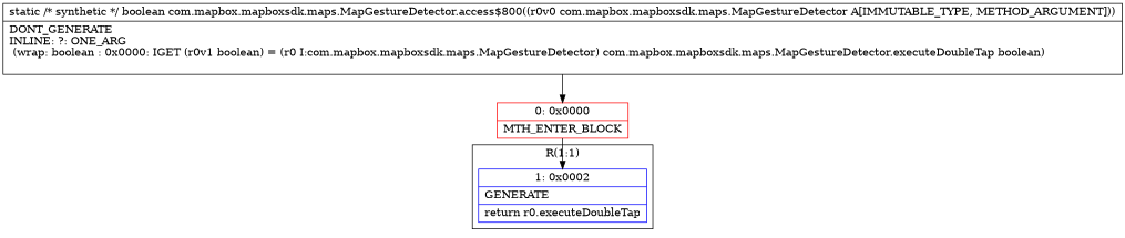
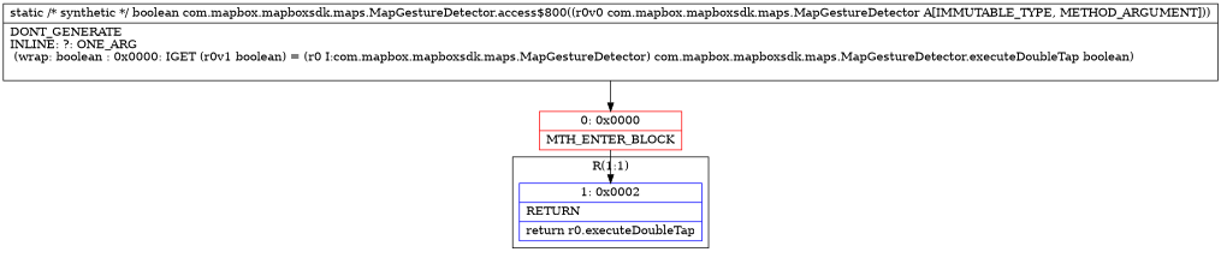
  digraph {
    node [shape=record]
-   n1 [color=blue label="{1\:\ 0x0002|GENERATE\l|return r0.executeDoubleTap\l}"]
+   n1 [color=blue label="{1\:\ 0x0002|RETURN\l|return r0.executeDoubleTap\l}"]
    n2 [color=red label="{0\:\ 0x0000|MTH_ENTER_BLOCK\l}"]
    n3 [label="{static \/* synthetic *\/ boolean com.mapbox.mapboxsdk.maps.MapGestureDetector.access$800((r0v0 com.mapbox.mapboxsdk.maps.MapGestureDetector A[IMMUTABLE_TYPE, METHOD_ARGUMENT]))  | DONT_GENERATE\lINLINE: ?: ONE_ARG  \l  (wrap: boolean : 0x0000: IGET  (r0v1 boolean) = (r0 I:com.mapbox.mapboxsdk.maps.MapGestureDetector) com.mapbox.mapboxsdk.maps.MapGestureDetector.executeDoubleTap boolean)\l\l}"]
    subgraph cluster_1 {
      label="R(1:1)"
      n1
    }
    n2 -> n1
    n3 -> n2
  }
